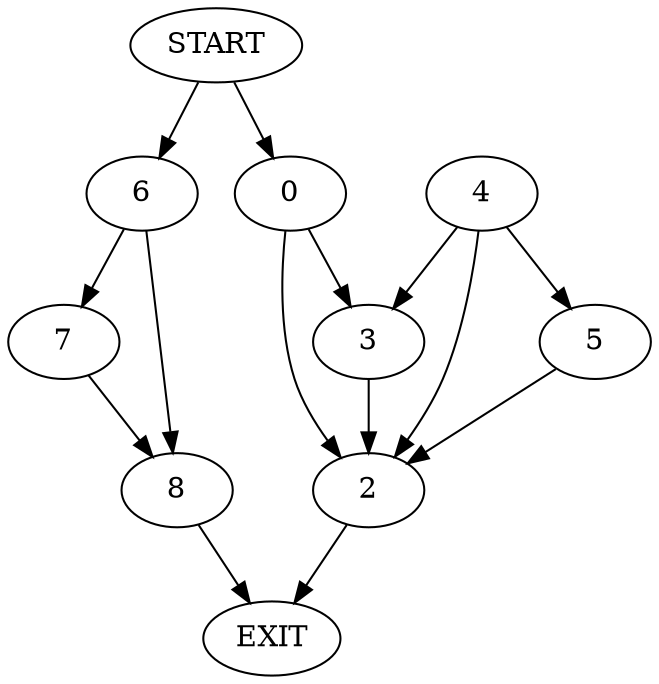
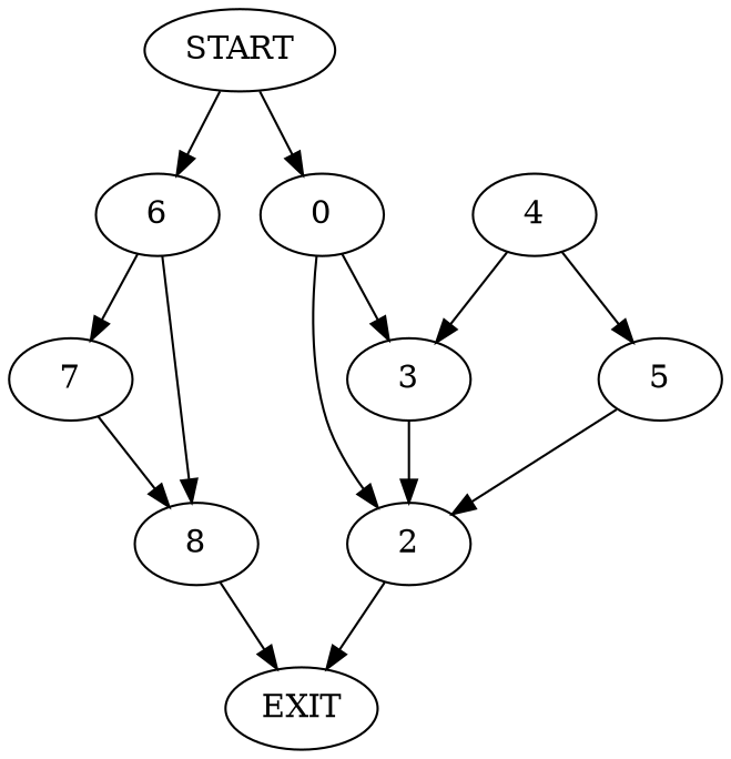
  digraph {
    fontname="DejaVu Serif"
    node [fontname="DejaVu Serif"]
    edge [fontname="DejaVu Serif"]
    n1 [label=START]
    n2 [label=0]
    6
    2
    3
    7
    8
    n8 [label=EXIT]
    4
    5
    n1 -> n2
    n1 -> 6
    n2 -> 2
    n2 -> 3
    6 -> 7
    6 -> 8
    2 -> n8
    3 -> 2
    7 -> 8
    8 -> n8
-   4 -> 2
    4 -> 3
    4 -> 5
    5 -> 2
  }
